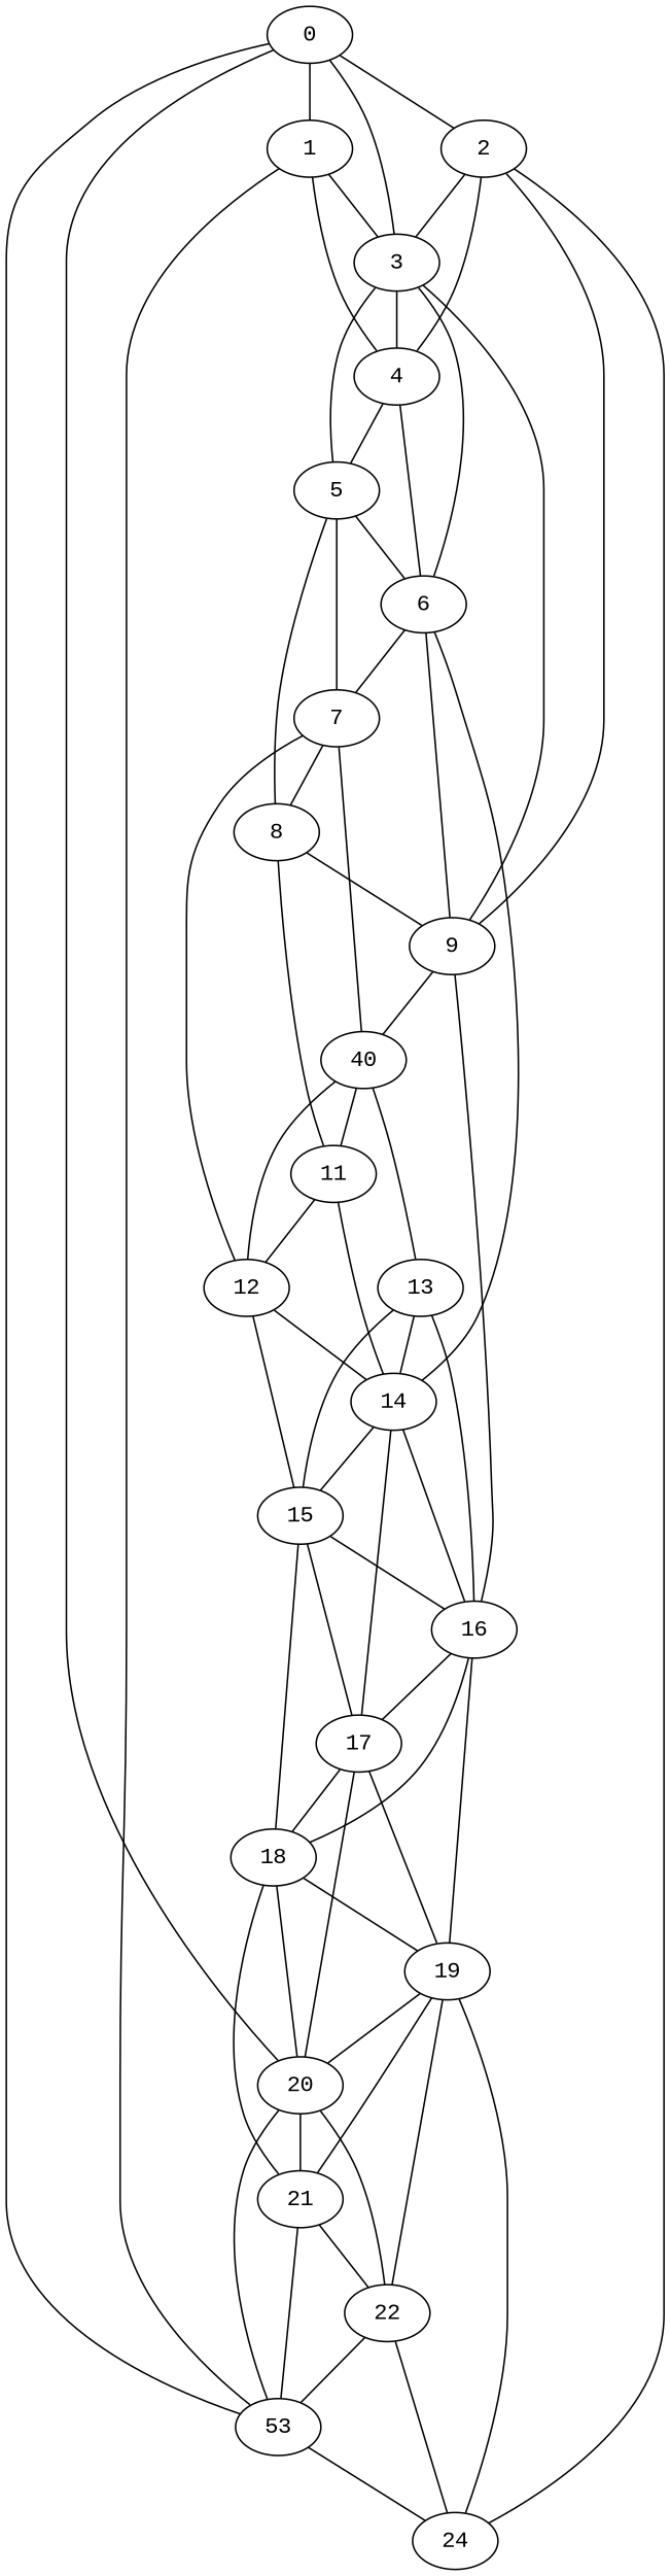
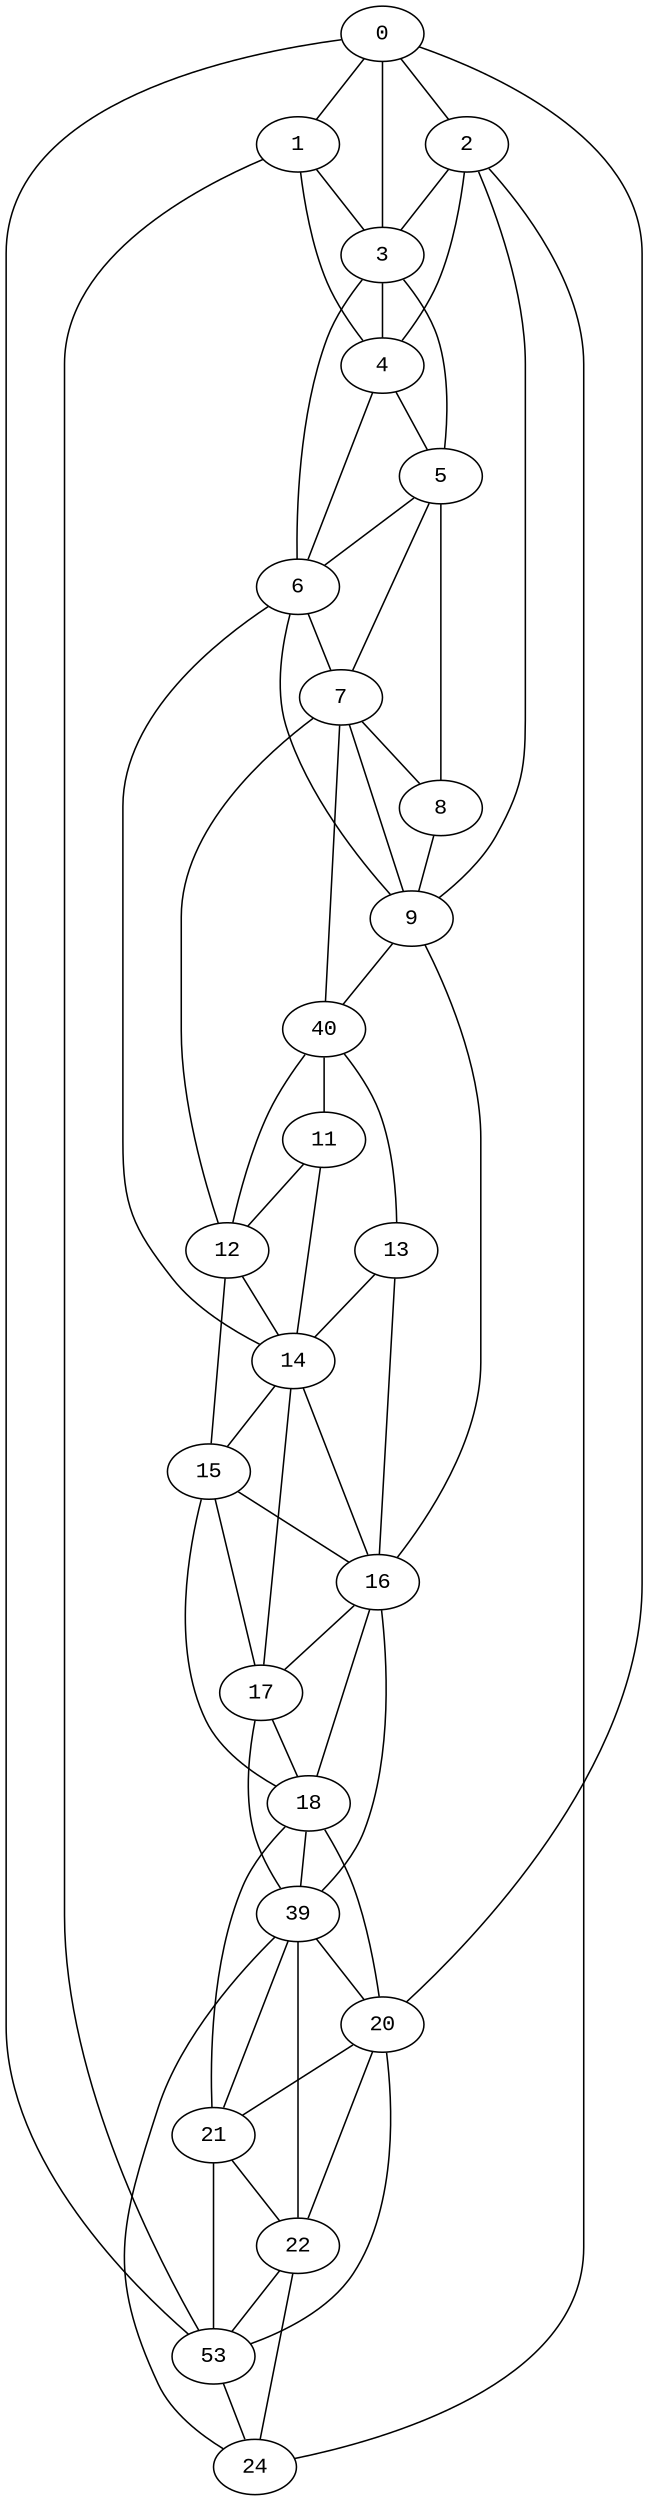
  strict graph {
    fontname="Liberation Mono"
    node [fontname="Liberation Mono"]
    edge [fontname="Liberation Mono" is_available=True prob=1.0]
    0
    1
    2
    3
    n5 [label=53]
    20
    4
    24
    9
    5
    6
    22
    n13 [label=40]
    16
    7
    8
    14
    12
    11
    15
    17
    13
    18
-   19
+   19 [label=39]
    21
    0 -- 1
    0 -- 2 [prob=0.768884620887]
    0 -- 3 [prob=0.0363660010119]
    0 -- n5 [prob=0.490231605184]
    0 -- 20 [prob=0.377669004335]
    1 -- 3 [prob=0.35067526696]
    1 -- n5
    1 -- 4 [prob=0.941972859832]
    2 -- 3 [prob=0.789032065057]
    2 -- 4 [prob=0.63944857952]
    2 -- 24 [prob=0.444619393365]
    2 -- 9 [prob=0.178161050905]
    3 -- 4 [prob=0.615420969522]
    3 -- 5 [prob=0.574117399922]
    3 -- 6 [prob=0.720445962297]
    n5 -- 24 [prob=0.0361820902478]
    20 -- n5 [prob=0.0123030057711]
    20 -- 22 [prob=0.429505922035]
    20 -- 21 [prob=0.860837061716]
    4 -- 5 [prob=0.504846481983]
    4 -- 6 [prob=0.634419121532]
    9 -- n13 [prob=0.308805810038]
    9 -- 16 [prob=0.918783023066]
    5 -- 6 [prob=0.293213993518]
    5 -- 7
    5 -- 8
    6 -- 9 [prob=0.353819927774]
    6 -- 7 [prob=0.413411630538]
    6 -- 14 [prob=0.528692637028]
    22 -- n5 [prob=0.400300152801]
    22 -- 24 [prob=0.9427459754]
    n13 -- 12
    n13 -- 11
    n13 -- 13
    16 -- 17 [prob=0.301232789248]
    16 -- 18 [prob=0.666335788244]
    16 -- 19 [prob=0.183614994102]
-   3 -- 9 [prob=0.243147643986]
+   7 -- 9 [prob=0.243147643986]
    7 -- n13 [prob=0.294187509845]
    7 -- 8
    7 -- 12 [prob=0.345246243678]
    8 -- 9 [prob=0.48515655555]
-   8 -- 11 [prob=0.374339721785]
    14 -- 16
    14 -- 15
    14 -- 17 [prob=0.899096008442]
    12 -- 14 [prob=0.710799024354]
    12 -- 15
    11 -- 14 [prob=0.460489279695]
    11 -- 12 [prob=0.743305829133]
    15 -- 16
    15 -- 17 [prob=0.790256597769]
    15 -- 18 [prob=0.881813440211]
-   17 -- 20
    17 -- 18 [prob=0.788075063574]
    17 -- 19
    13 -- 16 [prob=0.919324849901]
    13 -- 14 [prob=0.147161134451]
-   13 -- 15 [prob=0.173807399086]
    18 -- 20 [prob=0.868419921111]
    18 -- 19 [prob=0.91095275901]
    18 -- 21 [prob=0.140116469537]
    19 -- 20 [prob=0.910521964655]
    19 -- 24 [prob=0.820001136266]
    19 -- 22
    19 -- 21
    21 -- n5 [prob=0.0245750869426]
    21 -- 22 [prob=0.164338969487]
  }
